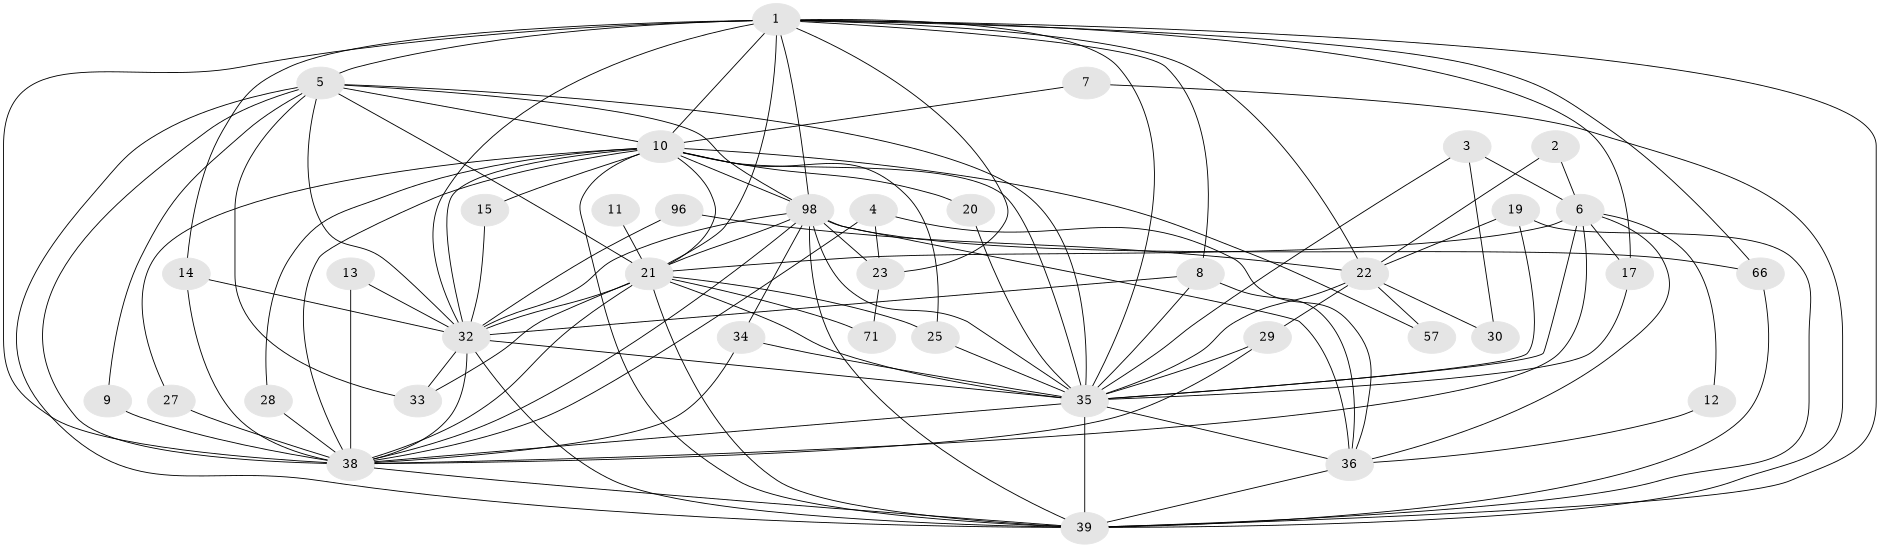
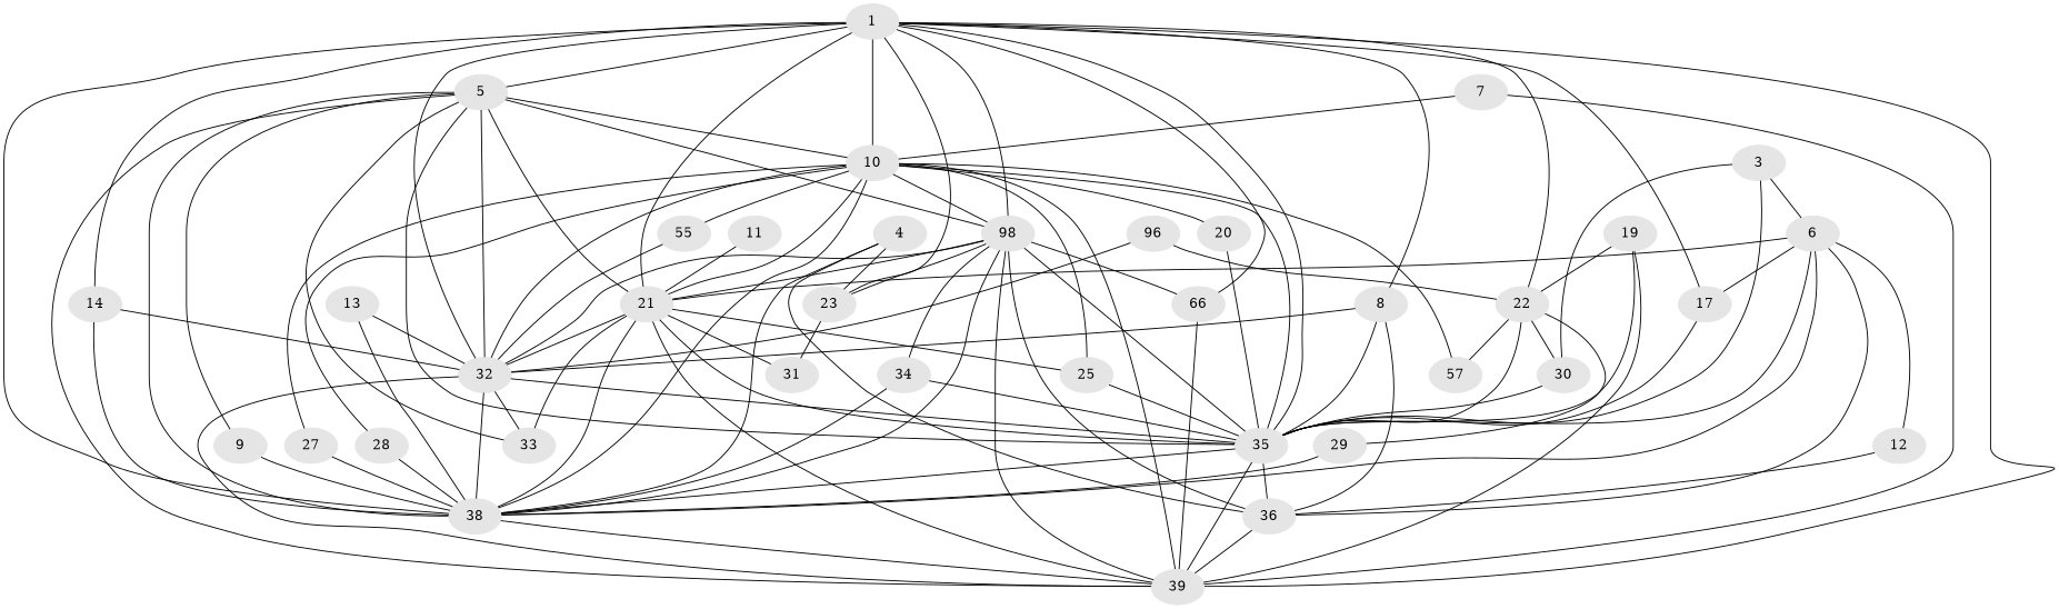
  graph {
    node [color=gray90 style=filled]
    edge [weight=1.0]
    1
    5
    8
    10
    14
    17
    n7 [label=98]
    21
    22
    23
    n11 [label=66]
    32
    35
    38
    39
    9
    33
    36
    20
-   15
+   15 [label=55]
    25
    27
    28
    n24 [label=57]
    34
-   31 [label=71]
+   31
    30
    29
-   2
    6
    12
    3
    4
    7
    11
    13
    n37 [label=96]
    19
    1 -- 5 [weight=3.0]
    1 -- 8
    1 -- 10 [weight=3.0]
    1 -- 14
    1 -- 17
    1 -- n7 [weight=3.0]
    1 -- 21 [weight=2.0]
    1 -- 22 [weight=2.0]
    1 -- 23
    1 -- n11
    1 -- 32 [weight=4.0]
    1 -- 35 [weight=2.0]
    1 -- 38 [weight=4.0]
    1 -- 39 [weight=3.0]
    5 -- 10 [weight=2.0]
    5 -- n7
    5 -- 21
    5 -- 32 [weight=2.0]
    5 -- 35 [weight=3.0]
    5 -- 38
    5 -- 39
    5 -- 9
    5 -- 33
    8 -- 32
    8 -- 35
    8 -- 36
    10 -- n7
    10 -- 21
    10 -- 32
    10 -- 35
    10 -- 38
    10 -- 39
    10 -- 20 [weight=2.0]
    10 -- 15
    10 -- 25
    10 -- 27
    10 -- 28
    10 -- n24
    14 -- 32
    14 -- 38
    17 -- 35
    n7 -- 21
    n7 -- 23
    n7 -- n11
    n7 -- 32
    n7 -- 35
    n7 -- 38 [weight=2.0]
    n7 -- 39 [weight=2.0]
    n7 -- 36
    n7 -- 34
    21 -- 32 [weight=3.0]
    21 -- 35
    21 -- 38
    21 -- 39
    21 -- 33
    21 -- 25
    21 -- 31
    22 -- 35
    22 -- n24
    22 -- 30
    22 -- 29
    23 -- 31
    n11 -- 39
    32 -- 35
    32 -- 38
    32 -- 39
    32 -- 33
    35 -- 38
    35 -- 39
    35 -- 36
    38 -- 39
    9 -- 38
    36 -- 39
    20 -- 35
    15 -- 32
    25 -- 35
    27 -- 38
    28 -- 38
    34 -- 35
    34 -- 38
-   29 -- 35
+   30 -- 35
    29 -- 38
-   2 -- 22
-   2 -- 6
    6 -- 17
    6 -- 21
    6 -- 35
    6 -- 38
    6 -- 36
    6 -- 12
    12 -- 36
    3 -- 35
    3 -- 30
    3 -- 6
    4 -- 23
    4 -- 38
    4 -- 36
    7 -- 10
    7 -- 39
    11 -- 21
    13 -- 32
    13 -- 38
    n37 -- 22
    n37 -- 32
    19 -- 22
    19 -- 35
    19 -- 39
  }
